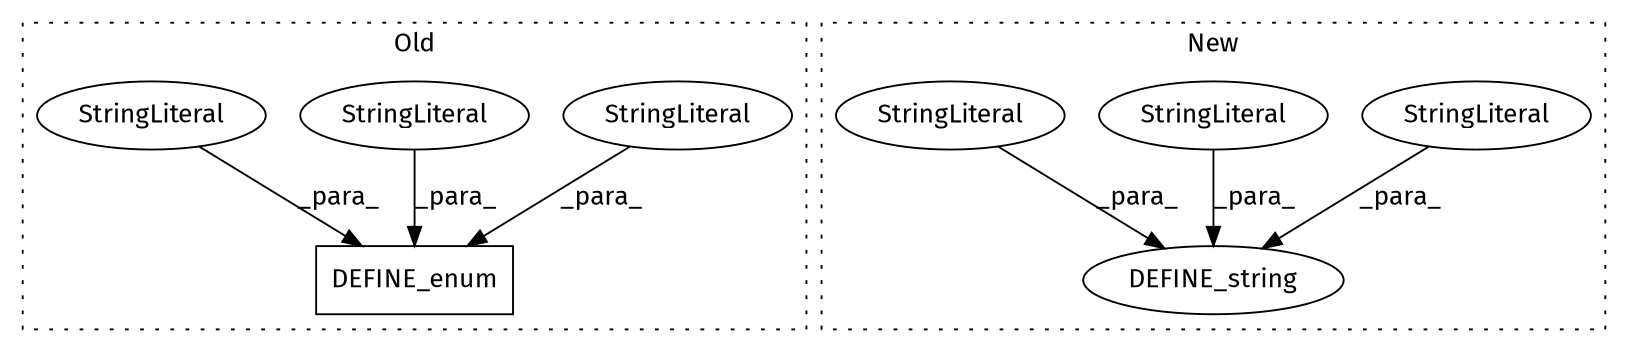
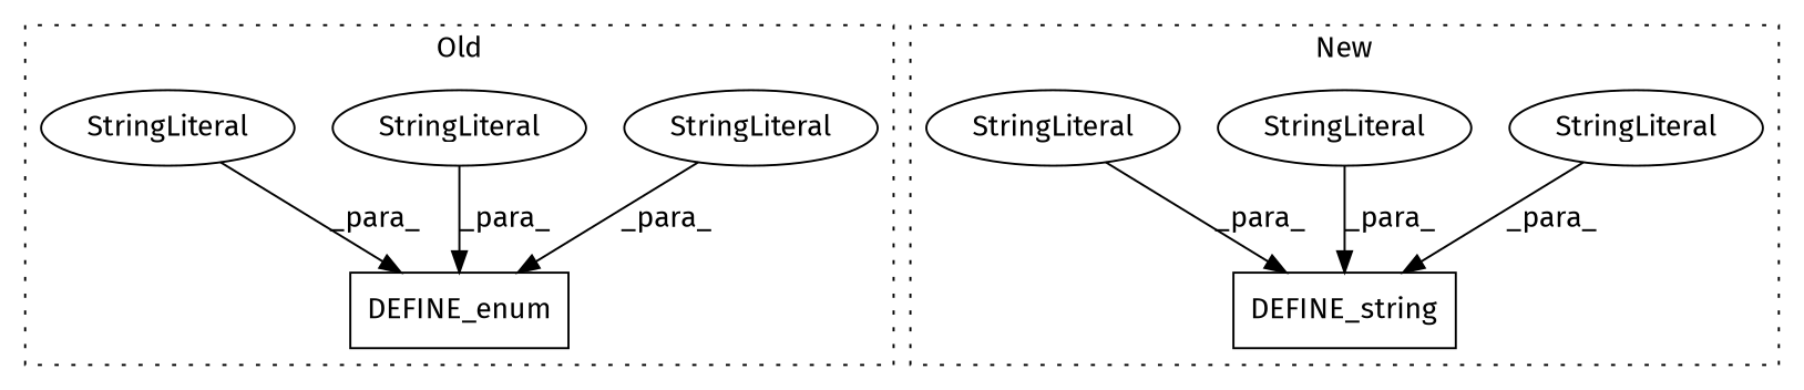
  digraph {
    fontname="Fira Sans"
    node [a=45 shape=ellipse fontname="Fira Sans"]
    edge [fontname="Fira Sans"]
    n1 [a=32 l="12,1" label=DEFINE_enum s="477,602" shape=box]
    n2 [l=7 label=StringLiteral s=495]
    n3 [l=5 label=StringLiteral s=489]
    n4 [l=53 label=StringLiteral s=549]
-   n5 [a=32 l="14,1" label=DEFINE_string s="673,729"]
+   n5 [a=32 l="14,1" label=DEFINE_string s="673,729" shape=box]
    n6 [l=9 label=StringLiteral s=694]
    n7 [l=25 label=StringLiteral s=704]
    n8 [l=6 label=StringLiteral s=687]
    subgraph cluster_1 {
      label=Old
      style=dotted
      n1
      n2
      n3
      n4
    }
    subgraph cluster_2 {
      label=New
      style=dotted
      n5
      n6
      n7
      n8
    }
    n2 -> n1 [label=_para_]
    n3 -> n1 [label=_para_]
    n4 -> n1 [label=_para_]
    n6 -> n5 [label=_para_]
    n7 -> n5 [label=_para_]
    n8 -> n5 [label=_para_]
  }
